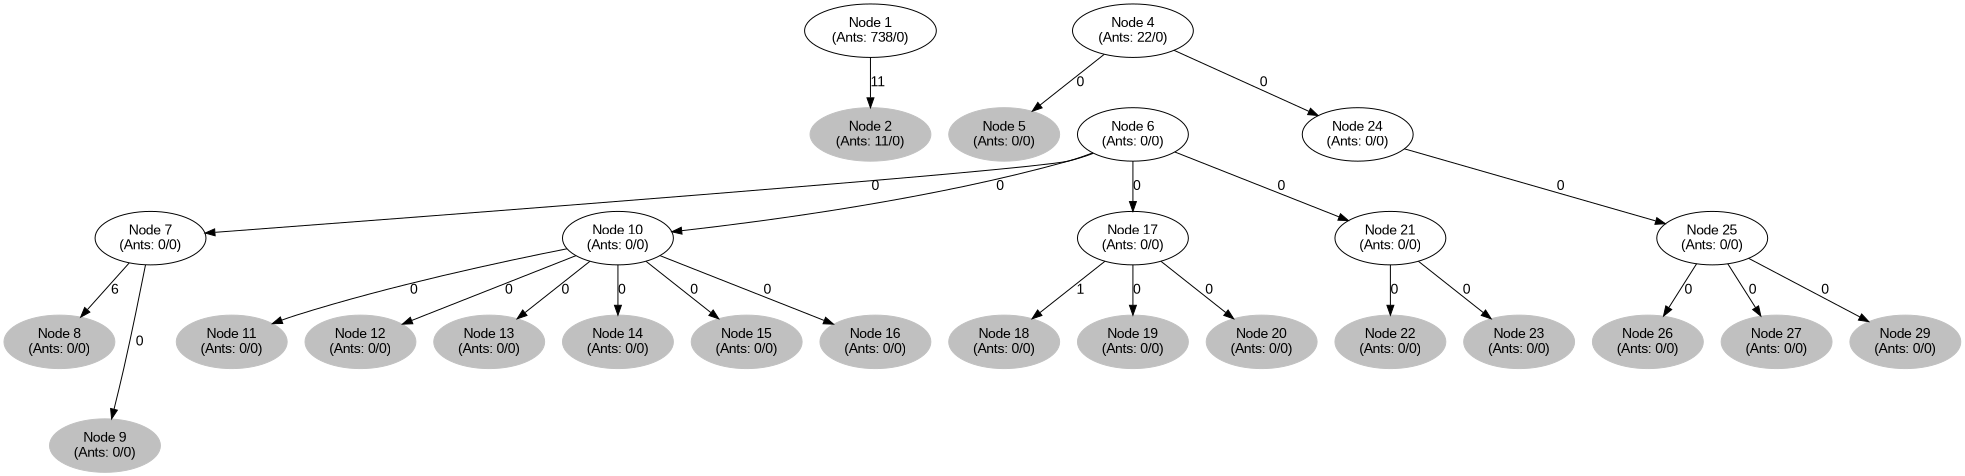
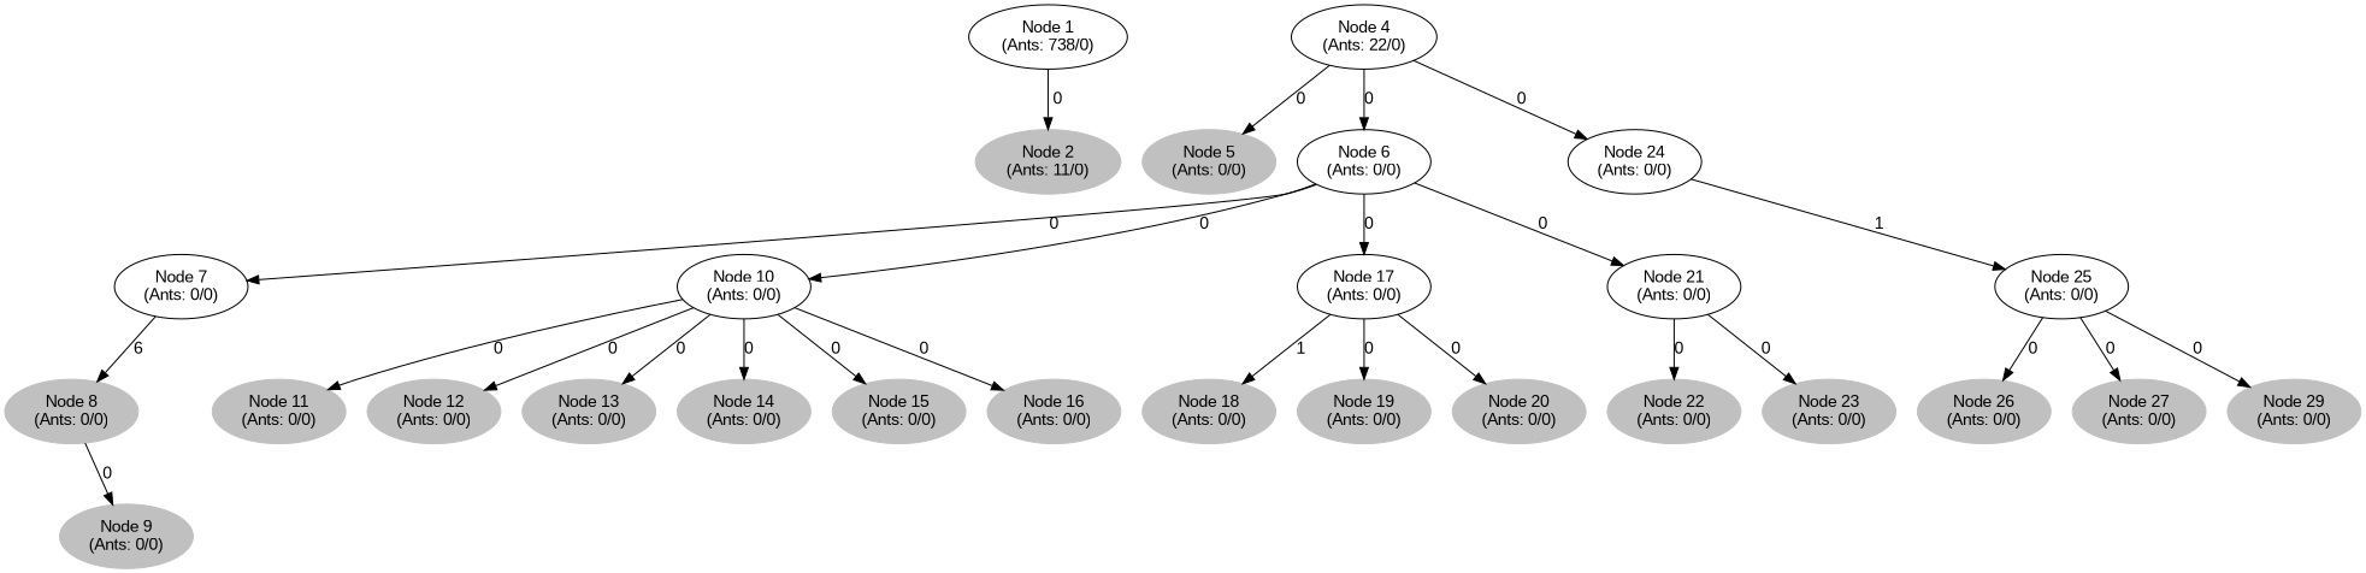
  digraph {
    fontname="Liberation Sans"
    node [fontname="Liberation Sans" color=gray style=filled]
    edge [fontname="Liberation Sans"]
    "Node 1\n(Ants: 738/0)" [color="" style=""]
    "Node 2\n(Ants: 11/0)"
    "Node 4\n(Ants: 22/0)" [color="" style=""]
    "Node 5\n(Ants: 0/0)"
    "Node 6\n(Ants: 0/0)" [color="" style=""]
    "Node 24\n(Ants: 0/0)" [color="" style=""]
    "Node 7\n(Ants: 0/0)" [color="" style=""]
    "Node 10\n(Ants: 0/0)" [color="" style=""]
    "Node 17\n(Ants: 0/0)" [color="" style=""]
    "Node 21\n(Ants: 0/0)" [color="" style=""]
    "Node 25\n(Ants: 0/0)" [color="" style=""]
    "Node 8\n(Ants: 0/0)"
    "Node 9\n(Ants: 0/0)"
    "Node 11\n(Ants: 0/0)"
    "Node 12\n(Ants: 0/0)"
    "Node 13\n(Ants: 0/0)"
    "Node 14\n(Ants: 0/0)"
    "Node 15\n(Ants: 0/0)"
    "Node 16\n(Ants: 0/0)"
    "Node 18\n(Ants: 0/0)"
    "Node 19\n(Ants: 0/0)"
    "Node 20\n(Ants: 0/0)"
    "Node 22\n(Ants: 0/0)"
    "Node 23\n(Ants: 0/0)"
    "Node 26\n(Ants: 0/0)"
    "Node 27\n(Ants: 0/0)"
    "Node 29\n(Ants: 0/0)"
-   "Node 1\n(Ants: 738/0)" -> "Node 2\n(Ants: 11/0)" [label=11]
+   "Node 1\n(Ants: 738/0)" -> "Node 2\n(Ants: 11/0)" [label=0]
    "Node 4\n(Ants: 22/0)" -> "Node 5\n(Ants: 0/0)" [label=0]
+   "Node 4\n(Ants: 22/0)" -> "Node 6\n(Ants: 0/0)" [label=0]
    "Node 4\n(Ants: 22/0)" -> "Node 24\n(Ants: 0/0)" [label=0]
    "Node 6\n(Ants: 0/0)" -> "Node 7\n(Ants: 0/0)" [label=0]
    "Node 6\n(Ants: 0/0)" -> "Node 10\n(Ants: 0/0)" [label=0]
    "Node 6\n(Ants: 0/0)" -> "Node 17\n(Ants: 0/0)" [label=0]
    "Node 6\n(Ants: 0/0)" -> "Node 21\n(Ants: 0/0)" [label=0]
-   "Node 24\n(Ants: 0/0)" -> "Node 25\n(Ants: 0/0)" [label=0]
+   "Node 24\n(Ants: 0/0)" -> "Node 25\n(Ants: 0/0)" [label=1]
    "Node 7\n(Ants: 0/0)" -> "Node 8\n(Ants: 0/0)" [label=6]
-   "Node 7\n(Ants: 0/0)" -> "Node 9\n(Ants: 0/0)" [label=0]
+   "Node 8\n(Ants: 0/0)" -> "Node 9\n(Ants: 0/0)" [label=0]
    "Node 10\n(Ants: 0/0)" -> "Node 11\n(Ants: 0/0)" [label=0]
    "Node 10\n(Ants: 0/0)" -> "Node 12\n(Ants: 0/0)" [label=0]
    "Node 10\n(Ants: 0/0)" -> "Node 13\n(Ants: 0/0)" [label=0]
    "Node 10\n(Ants: 0/0)" -> "Node 14\n(Ants: 0/0)" [label=0]
    "Node 10\n(Ants: 0/0)" -> "Node 15\n(Ants: 0/0)" [label=0]
    "Node 10\n(Ants: 0/0)" -> "Node 16\n(Ants: 0/0)" [label=0]
    "Node 17\n(Ants: 0/0)" -> "Node 18\n(Ants: 0/0)" [label=1]
    "Node 17\n(Ants: 0/0)" -> "Node 19\n(Ants: 0/0)" [label=0]
    "Node 17\n(Ants: 0/0)" -> "Node 20\n(Ants: 0/0)" [label=0]
    "Node 21\n(Ants: 0/0)" -> "Node 22\n(Ants: 0/0)" [label=0]
    "Node 21\n(Ants: 0/0)" -> "Node 23\n(Ants: 0/0)" [label=0]
    "Node 25\n(Ants: 0/0)" -> "Node 26\n(Ants: 0/0)" [label=0]
    "Node 25\n(Ants: 0/0)" -> "Node 27\n(Ants: 0/0)" [label=0]
    "Node 25\n(Ants: 0/0)" -> "Node 29\n(Ants: 0/0)" [label=0]
  }
